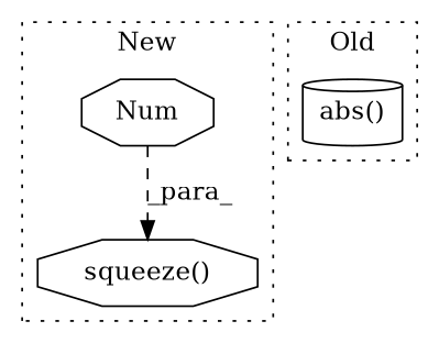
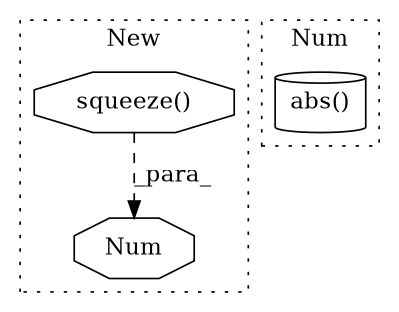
  digraph {
    node [a=75 shape=octagon]
    n1 [l="18,1" label="squeeze()" s="13494,13513"]
    n2 [a=76 l=1 label=Num s=13512]
    n3 [l=33 label="abs()" s=13615 shape=cylinder]
    subgraph cluster_1 {
      label=New
      style=dotted
      n1
      n2
    }
    subgraph cluster_2 {
-     label=Old
+     label=Num
      style=dotted
      n3
    }
-   n2 -> n1 [label=_para_ style=dashed]
+   n1 -> n2 [label=_para_ style=dashed]
  }
